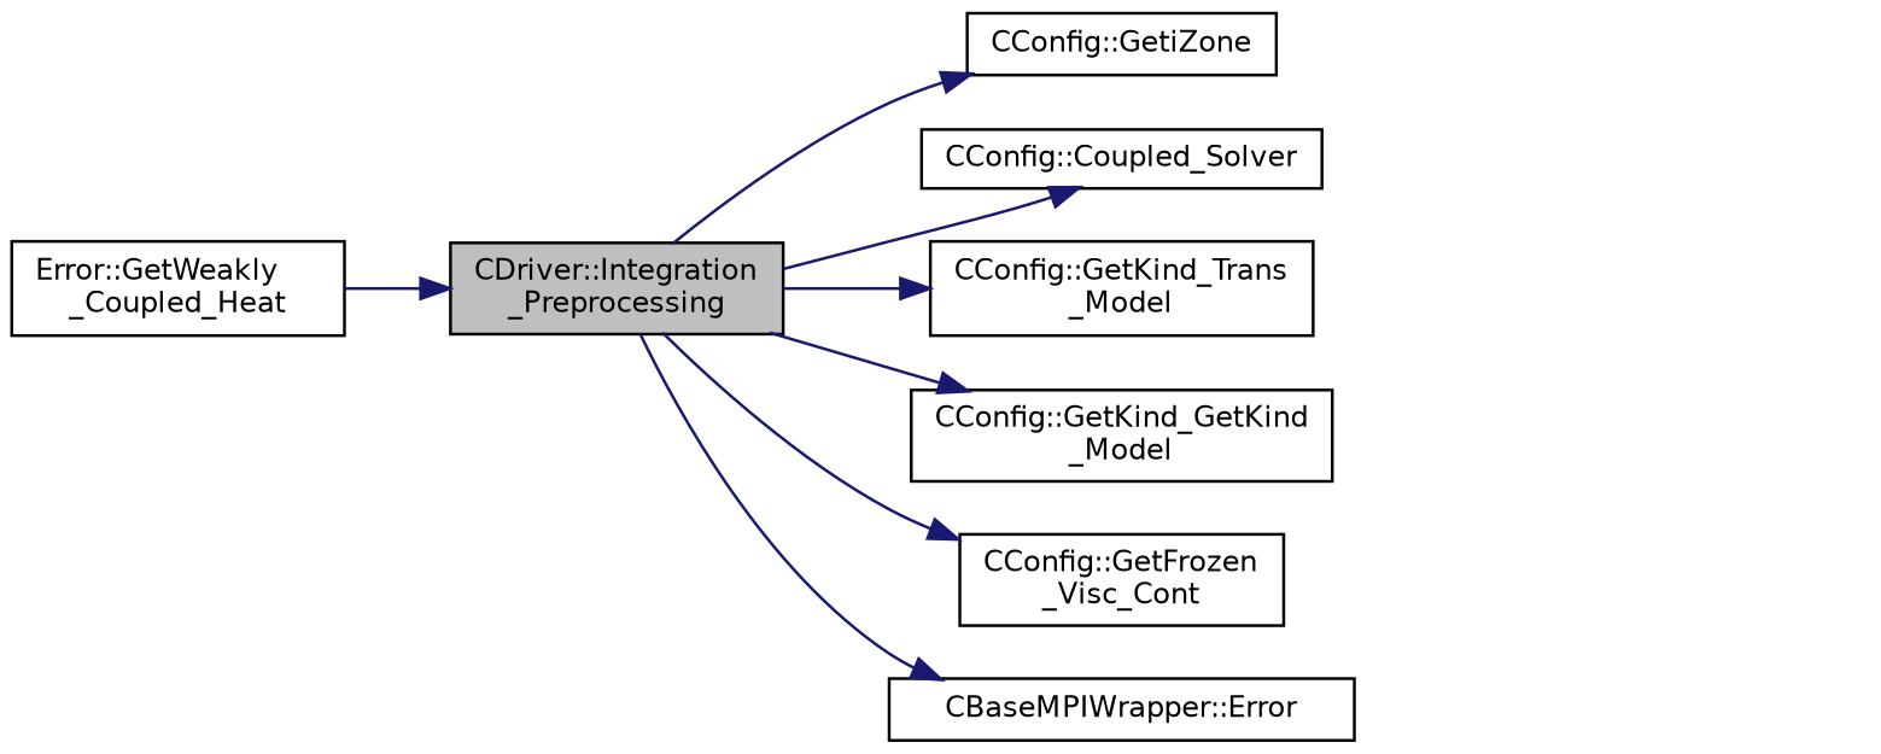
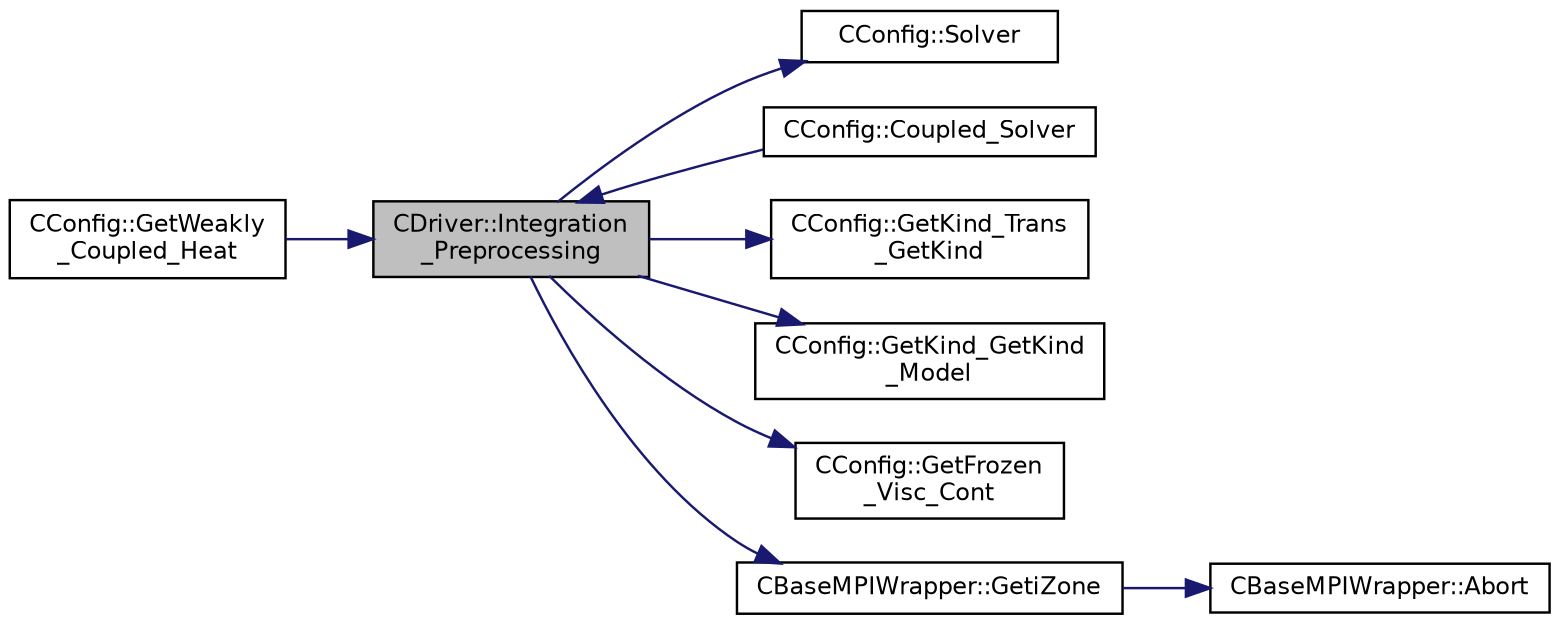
  digraph {
    rankdir=LR
    node [color=black fillcolor=white fontname=Helvetica fontsize=10 shape=record style=filled]
    edge [color=midnightblue fontname=Helvetica fontsize=10 labelfontname=Helvetica labelfontsize=10 style=solid]
    n1 [fillcolor=grey75 fontcolor=black height=0.2 label="CDriver::Integration\l_Preprocessing" width=0.4]
-   n2 [height=0.2 label="CConfig::GetiZone" width=0.4]
+   n2 [height=0.2 label="CConfig::Solver" width=0.4]
    n3 [height=0.2 label="CConfig::Coupled_Solver" width=0.4]
-   n4 [height=0.2 label="CConfig::GetKind_Trans\l_Model" width=0.4]
+   n4 [height=0.2 label="CConfig::GetKind_Trans\l_GetKind" width=0.4]
    n5 [height=0.2 label="CConfig::GetKind_GetKind\l_Model" width=0.4]
    n6 [height=0.2 label="CConfig::GetFrozen\l_Visc_Cont" width=0.4]
-   n7 [height=0.2 label="CBaseMPIWrapper::Error" width=0.4]
-   n8 [height=0.2 label="Error::GetWeakly\l_Coupled_Heat" width=0.4]
+   n7 [height=0.2 label="CBaseMPIWrapper::GetiZone" width=0.4]
+   n8 [height=0.2 label="CConfig::GetWeakly\l_Coupled_Heat" width=0.4]
+   n9 [height=0.2 label="CBaseMPIWrapper::Abort" width=0.4]
    n1 -> n2
-   n1 -> n3
+   n3 -> n1
    n1 -> n4
    n1 -> n5
    n1 -> n6
    n1 -> n7
+   n7 -> n9
    n8 -> n1
  }
